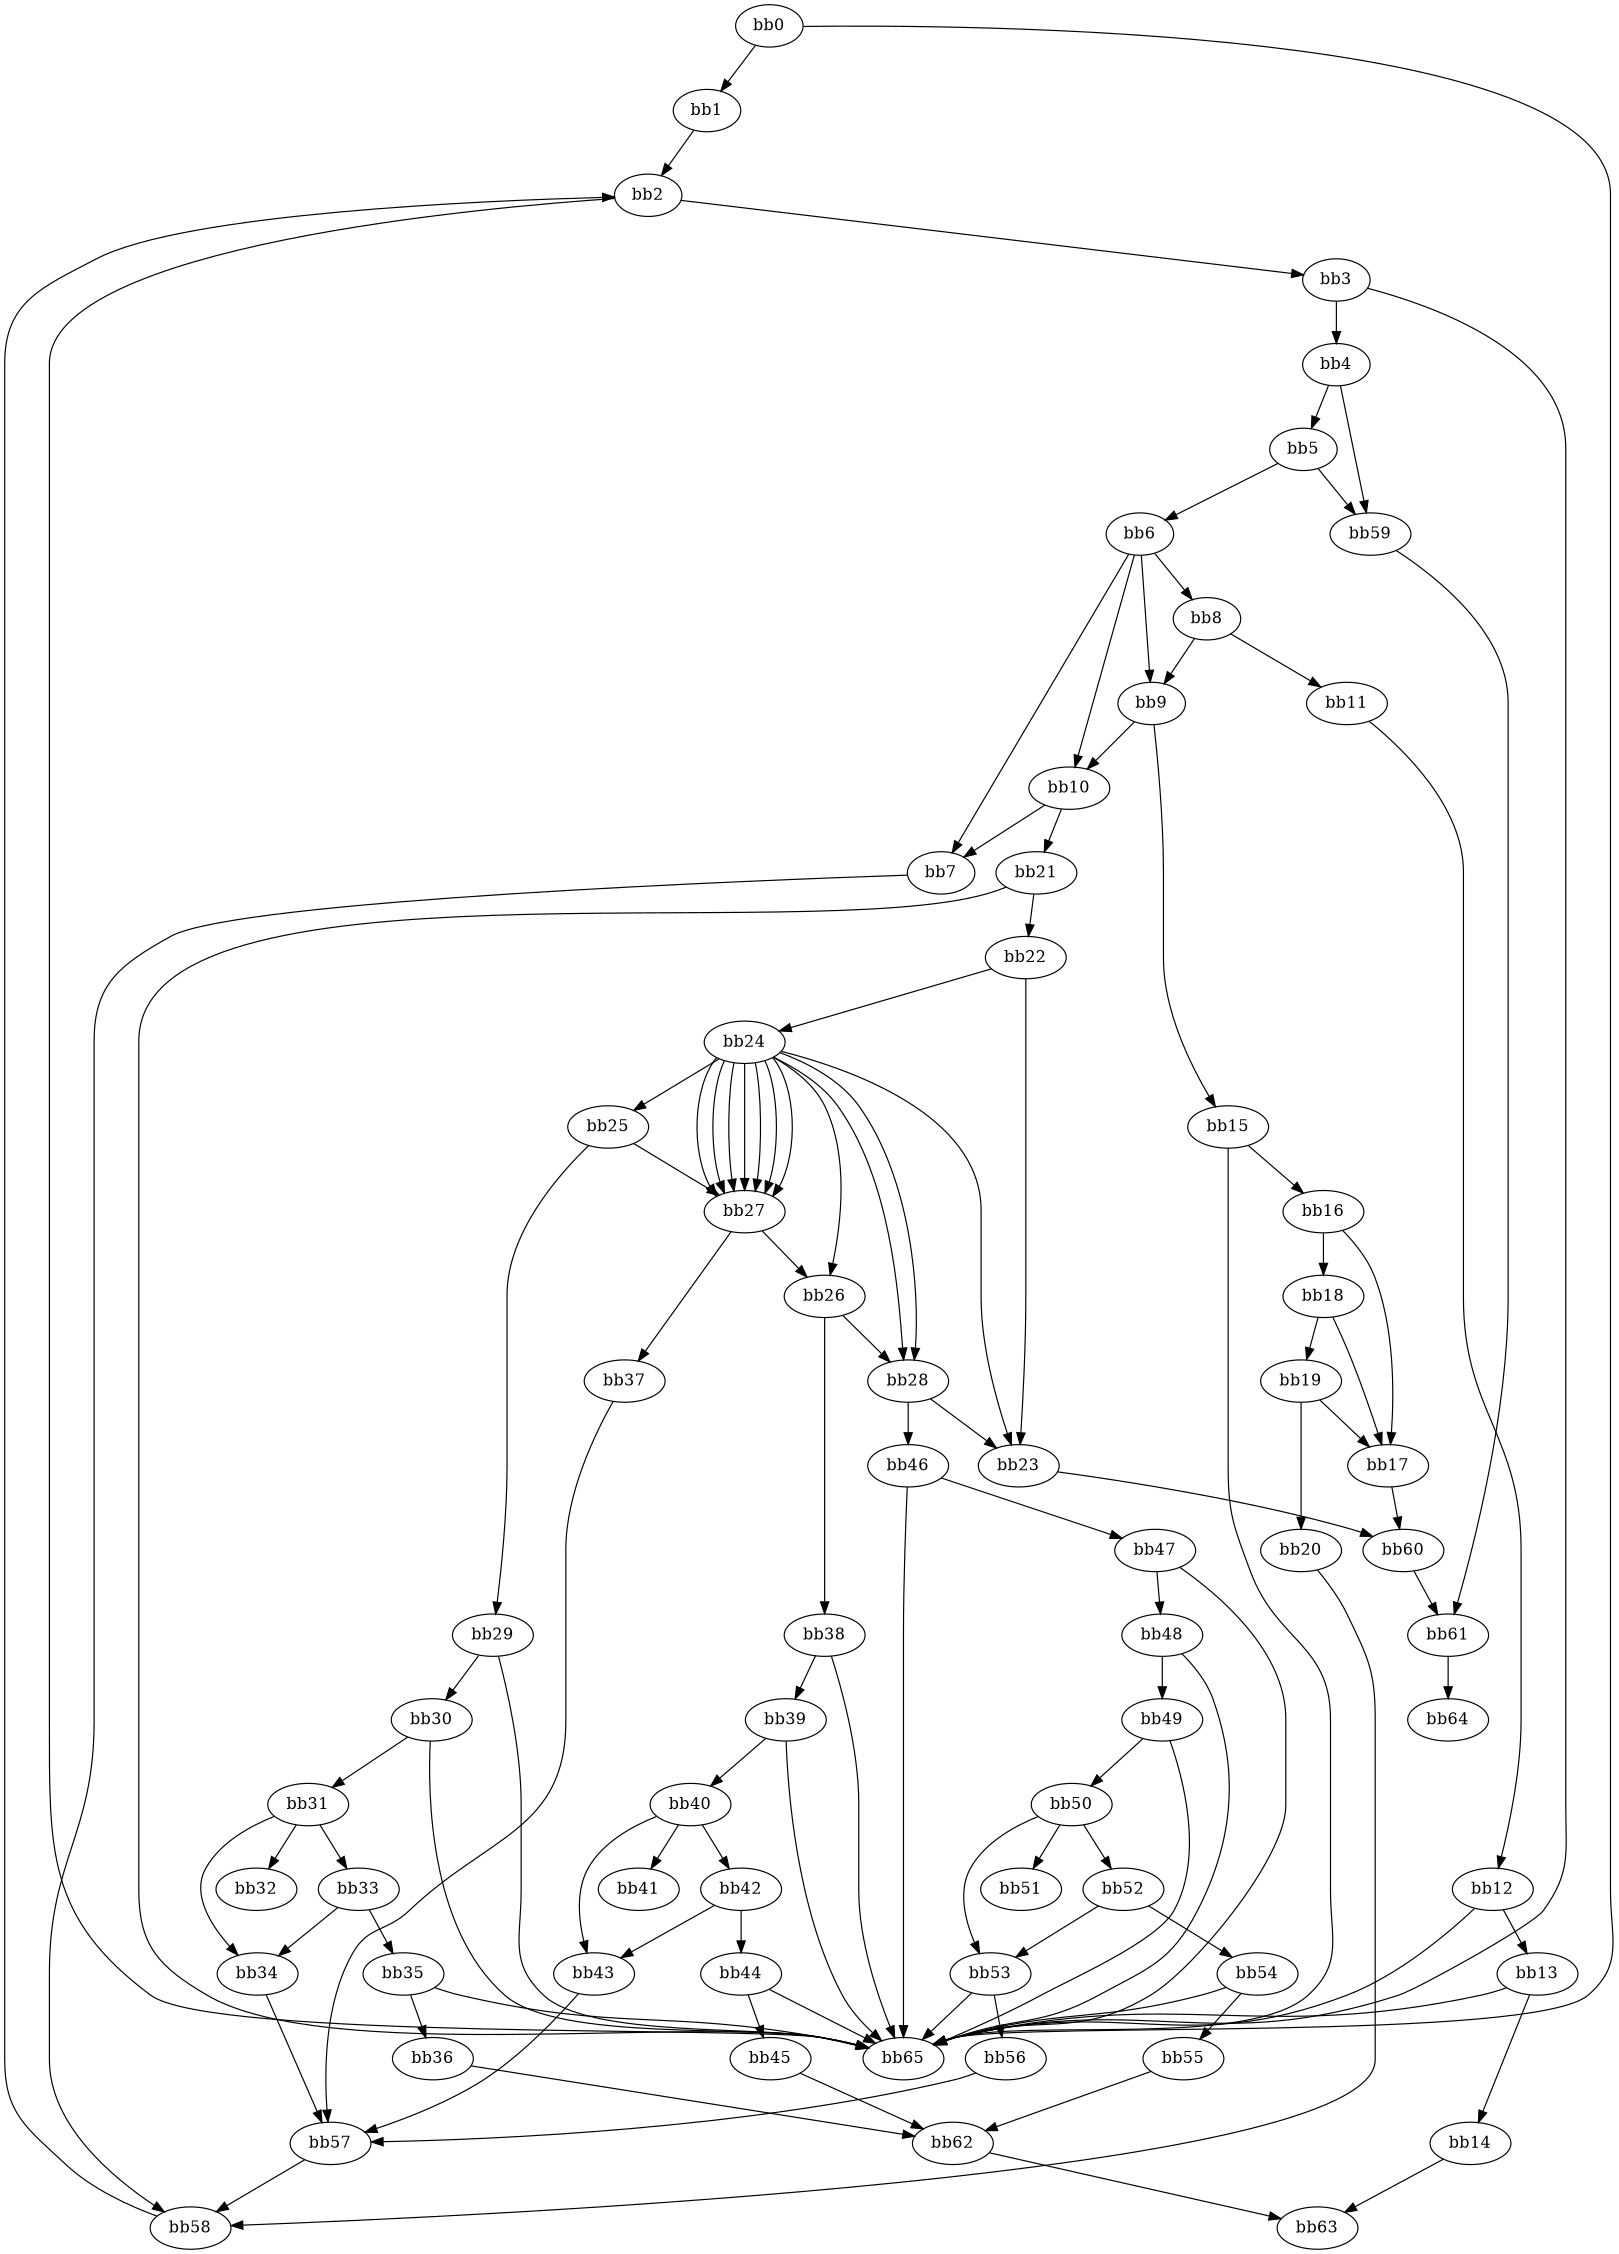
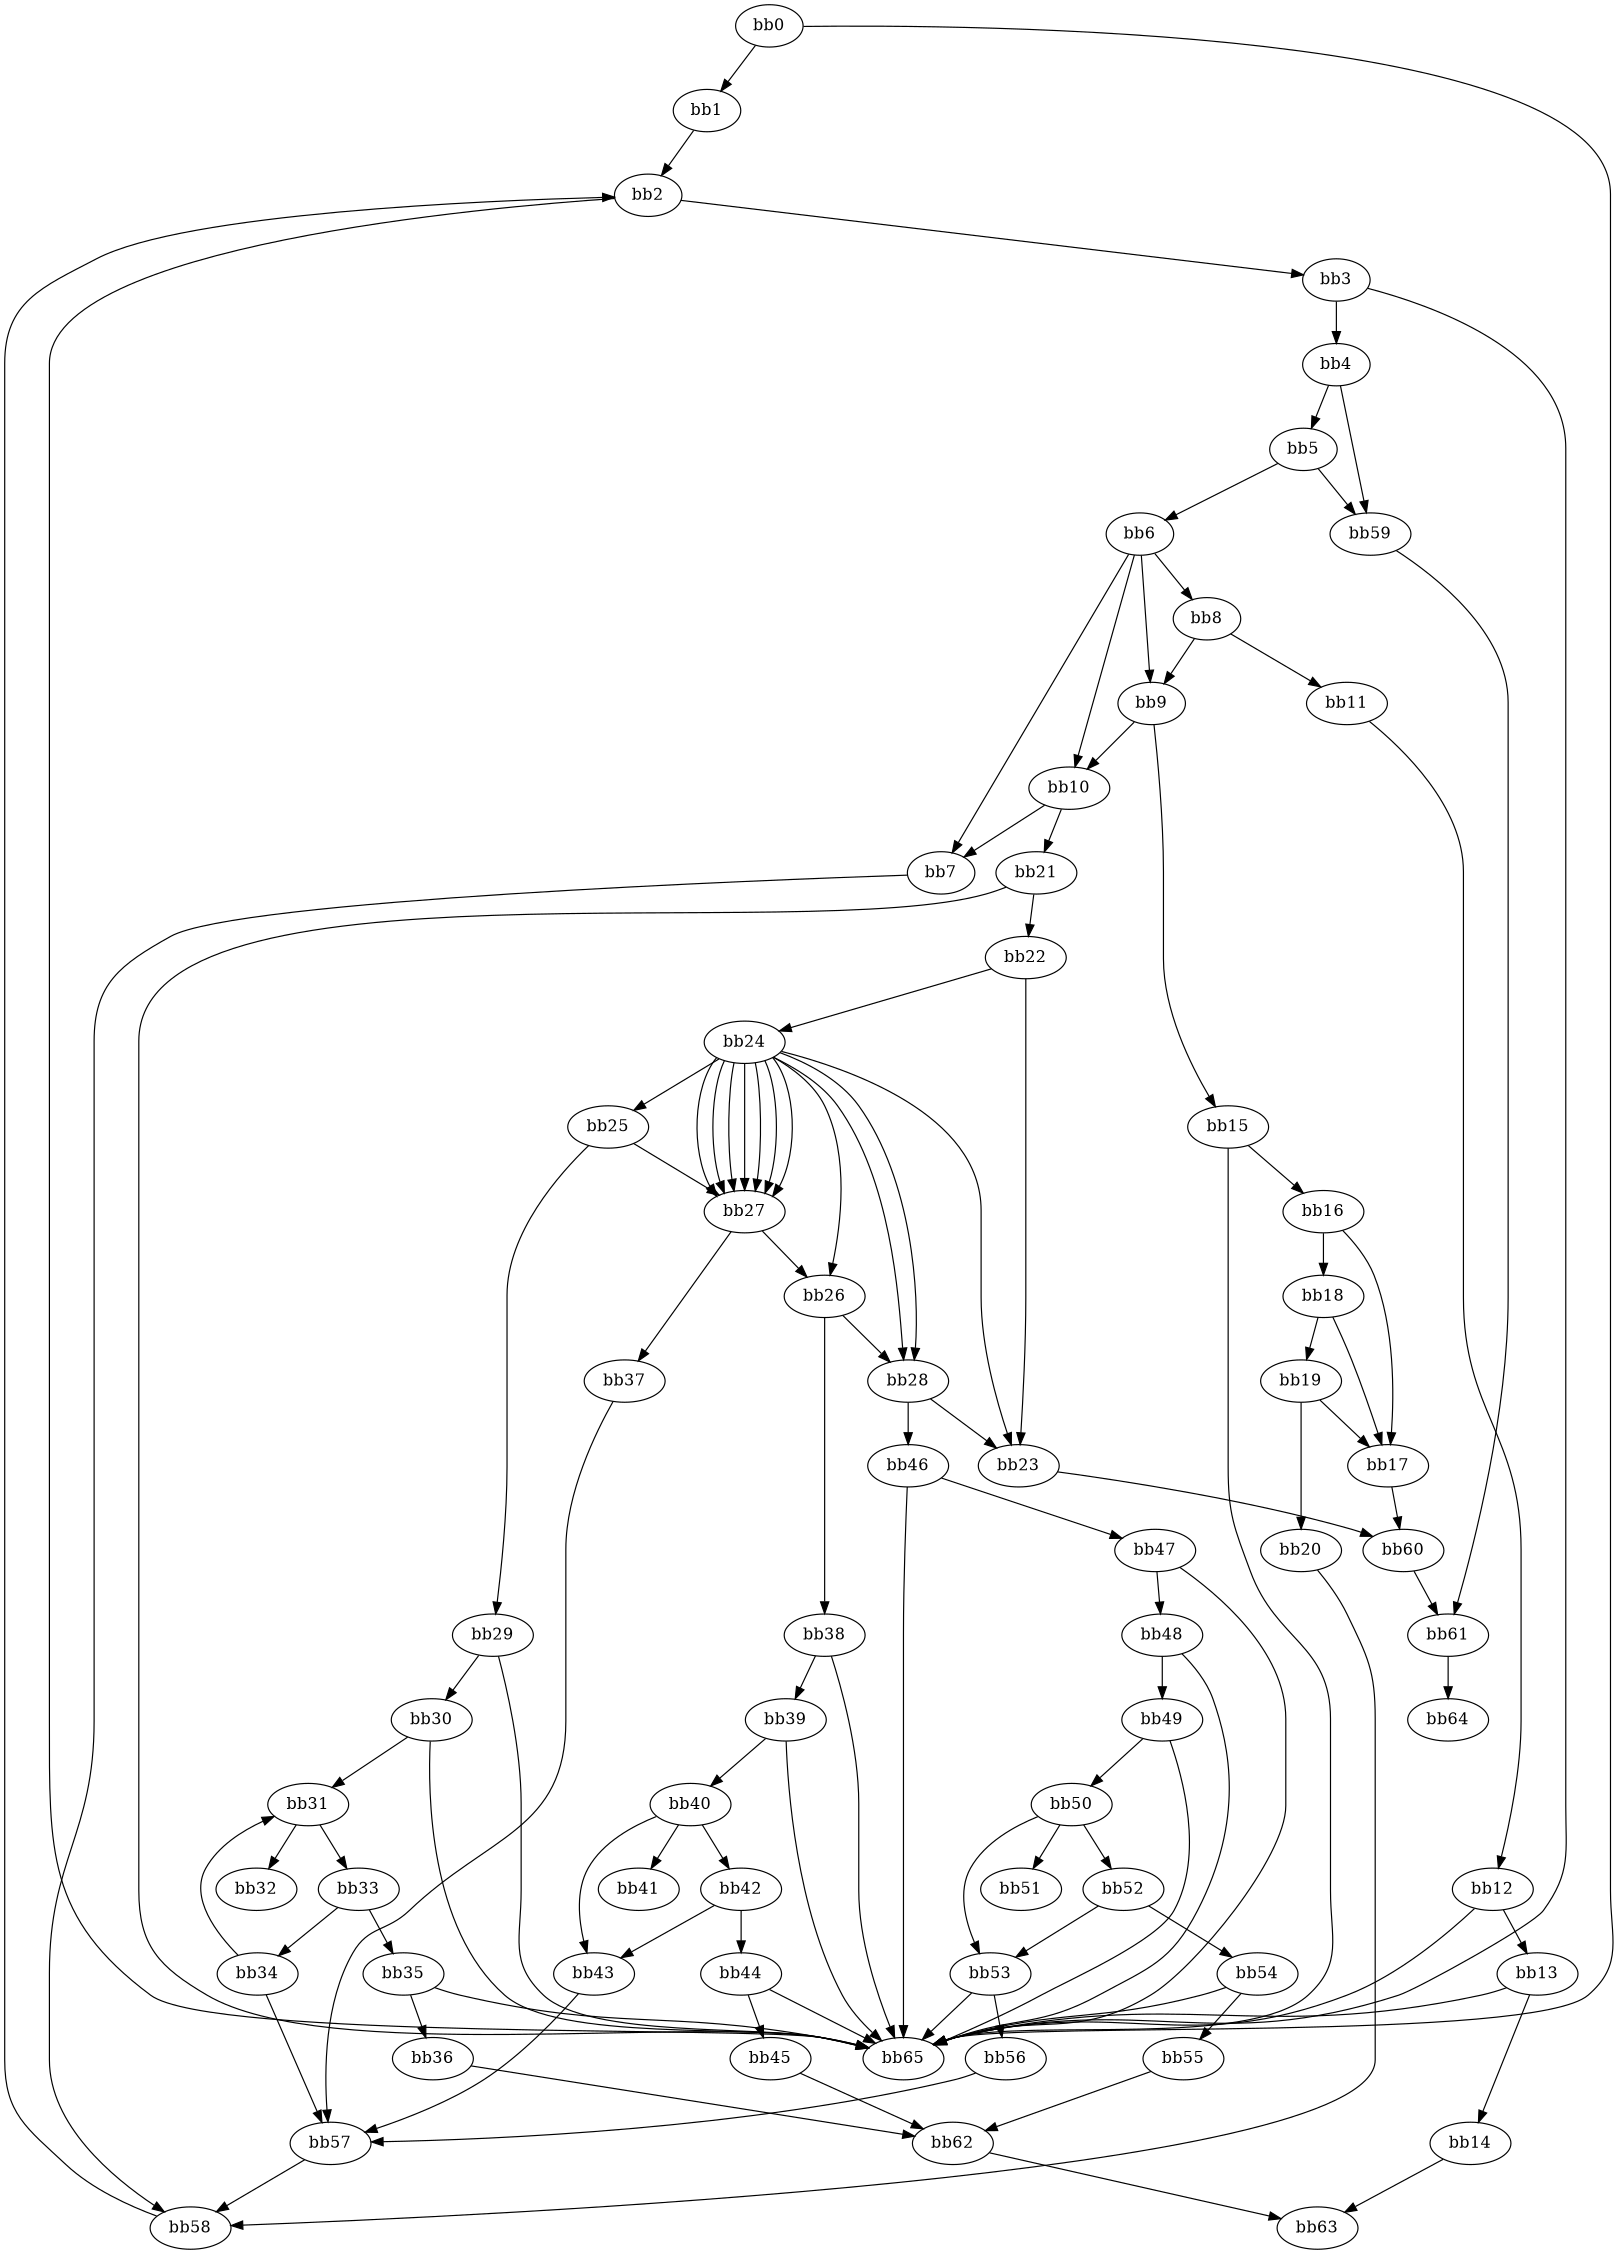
  digraph {
    n1 [label="bb0\l"]
    n2 [label="bb1\l"]
    n3 [label="bb65\l"]
    n4 [label="bb2\l"]
    n5 [label="bb3\l"]
    n6 [label="bb4\l"]
    n7 [label="bb5\l"]
    n8 [label="bb59\l"]
    n9 [label="bb6\l"]
    n10 [label="bb61\l"]
    n11 [label="bb7\l"]
    n12 [label="bb8\l"]
    n13 [label="bb9\l"]
    n14 [label="bb10\l"]
    n15 [label="bb58\l"]
    n16 [label="bb11\l"]
    n17 [label="bb15\l"]
    n18 [label="bb21\l"]
    n19 [label="bb12\l"]
    n20 [label="bb16\l"]
    n21 [label="bb22\l"]
    n22 [label="bb13\l"]
    n23 [label="bb14\l"]
    n24 [label="bb63\l"]
    n25 [label="bb17\l"]
    n26 [label="bb18\l"]
    n27 [label="bb60\l"]
    n28 [label="bb19\l"]
    n29 [label="bb20\l"]
    n30 [label="bb23\l"]
    n31 [label="bb24\l"]
    n32 [label="bb25\l"]
    n33 [label="bb26\l"]
    n34 [label="bb27\l"]
    n35 [label="bb28\l"]
    n36 [label="bb29\l"]
    n37 [label="bb38\l"]
    n38 [label="bb37\l"]
    n39 [label="bb46\l"]
    n40 [label="bb30\l"]
    n41 [label="bb39\l"]
    n42 [label="bb57\l"]
    n43 [label="bb47\l"]
    n44 [label="bb31\l"]
    n45 [label="bb32\l"]
    n46 [label="bb33\l"]
    n47 [label="bb34\l"]
    n48 [label="bb35\l"]
    n49 [label="bb36\l"]
    n50 [label="bb62\l"]
    n51 [label="bb40\l"]
    n52 [label="bb41\l"]
    n53 [label="bb42\l"]
    n54 [label="bb43\l"]
    n55 [label="bb44\l"]
    n56 [label="bb45\l"]
    n57 [label="bb48\l"]
    n58 [label="bb49\l"]
    n59 [label="bb50\l"]
    n60 [label="bb51\l"]
    n61 [label="bb52\l"]
    n62 [label="bb53\l"]
    n63 [label="bb54\l"]
    n64 [label="bb56\l"]
    n65 [label="bb55\l"]
    n66 [label="bb64\l"]
    n1 -> n2
    n1 -> n3
    n2 -> n4
    n4 -> n3
    n4 -> n5
    n5 -> n3
    n5 -> n6
    n6 -> n7
    n6 -> n8
    n7 -> n8
    n7 -> n9
    n8 -> n10
    n9 -> n11
    n9 -> n12
    n9 -> n13
    n9 -> n14
    n10 -> n66
    n11 -> n15
    n12 -> n13
    n12 -> n16
    n13 -> n14
    n13 -> n17
    n14 -> n11
    n14 -> n18
    n15 -> n4
    n16 -> n19
    n17 -> n3
    n17 -> n20
    n18 -> n3
    n18 -> n21
    n19 -> n3
    n19 -> n22
    n20 -> n25
    n20 -> n26
    n21 -> n30
    n21 -> n31
    n22 -> n3
    n22 -> n23
    n23 -> n24
    n25 -> n27
    n26 -> n25
    n26 -> n28
    n27 -> n10
    n28 -> n25
    n28 -> n29
    n29 -> n15
    n30 -> n27
    n31 -> n30
    n31 -> n32
    n31 -> n33
    n31 -> n34
    n31 -> n34
    n31 -> n34
    n31 -> n34
    n31 -> n34
    n31 -> n34
    n31 -> n34
    n31 -> n35
    n31 -> n35
    n32 -> n34
    n32 -> n36
    n33 -> n35
    n33 -> n37
    n34 -> n33
    n34 -> n38
    n35 -> n30
    n35 -> n39
    n36 -> n3
    n36 -> n40
    n37 -> n3
    n37 -> n41
    n38 -> n42
    n39 -> n3
    n39 -> n43
    n40 -> n3
    n40 -> n44
    n41 -> n3
    n41 -> n51
    n42 -> n15
    n43 -> n3
    n43 -> n57
    n44 -> n45
    n44 -> n46
-   n44 -> n47
+   n47 -> n44
    n46 -> n47
    n46 -> n48
    n47 -> n42
    n48 -> n3
    n48 -> n49
    n49 -> n50
    n50 -> n24
    n51 -> n52
    n51 -> n53
    n51 -> n54
    n53 -> n54
    n53 -> n55
    n54 -> n42
    n55 -> n3
    n55 -> n56
    n56 -> n50
    n57 -> n3
    n57 -> n58
    n58 -> n3
    n58 -> n59
    n59 -> n60
    n59 -> n61
    n59 -> n62
    n61 -> n62
    n61 -> n63
    n62 -> n3
    n62 -> n64
    n63 -> n3
    n63 -> n65
    n64 -> n42
    n65 -> n50
  }
